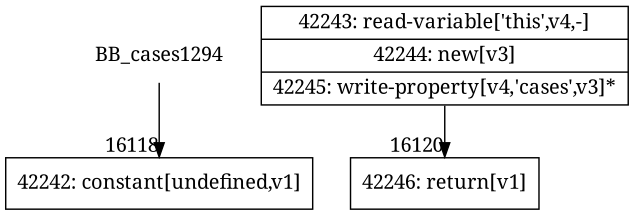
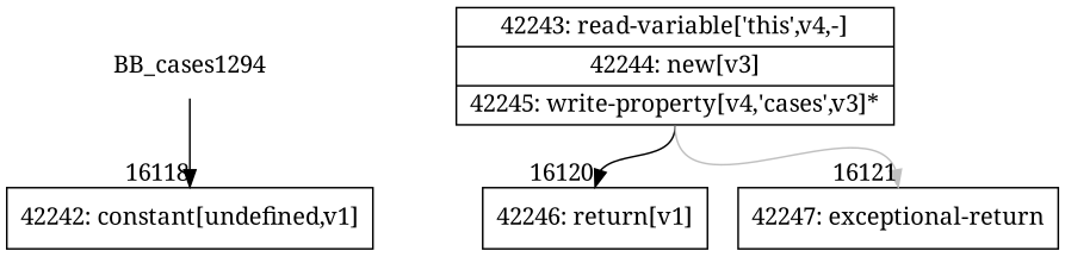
  digraph {
    fontname="Noto Serif"
    rankdir=TD
    node [fontname="Noto Serif" shape=record]
    edge [fontname="Noto Serif" headport=n tailport=s]
    n1 [label=BB_cases1294 shape=none]
    n2 [label="{42242: constant[undefined,v1]}"]
    n3 [label="{42243: read-variable['this',v4,-]|42244: new[v3]|42245: write-property[v4,'cases',v3]*}"]
    n4 [label="{42246: return[v1]}"]
+   n5 [label="{42247: exceptional-return}"]
    n1 -> n2 [headlabel="    16118"]
    n3 -> n4 [headlabel="      16120"]
+   n3 -> n5 [color=gray headlabel="      16121"]
  }
